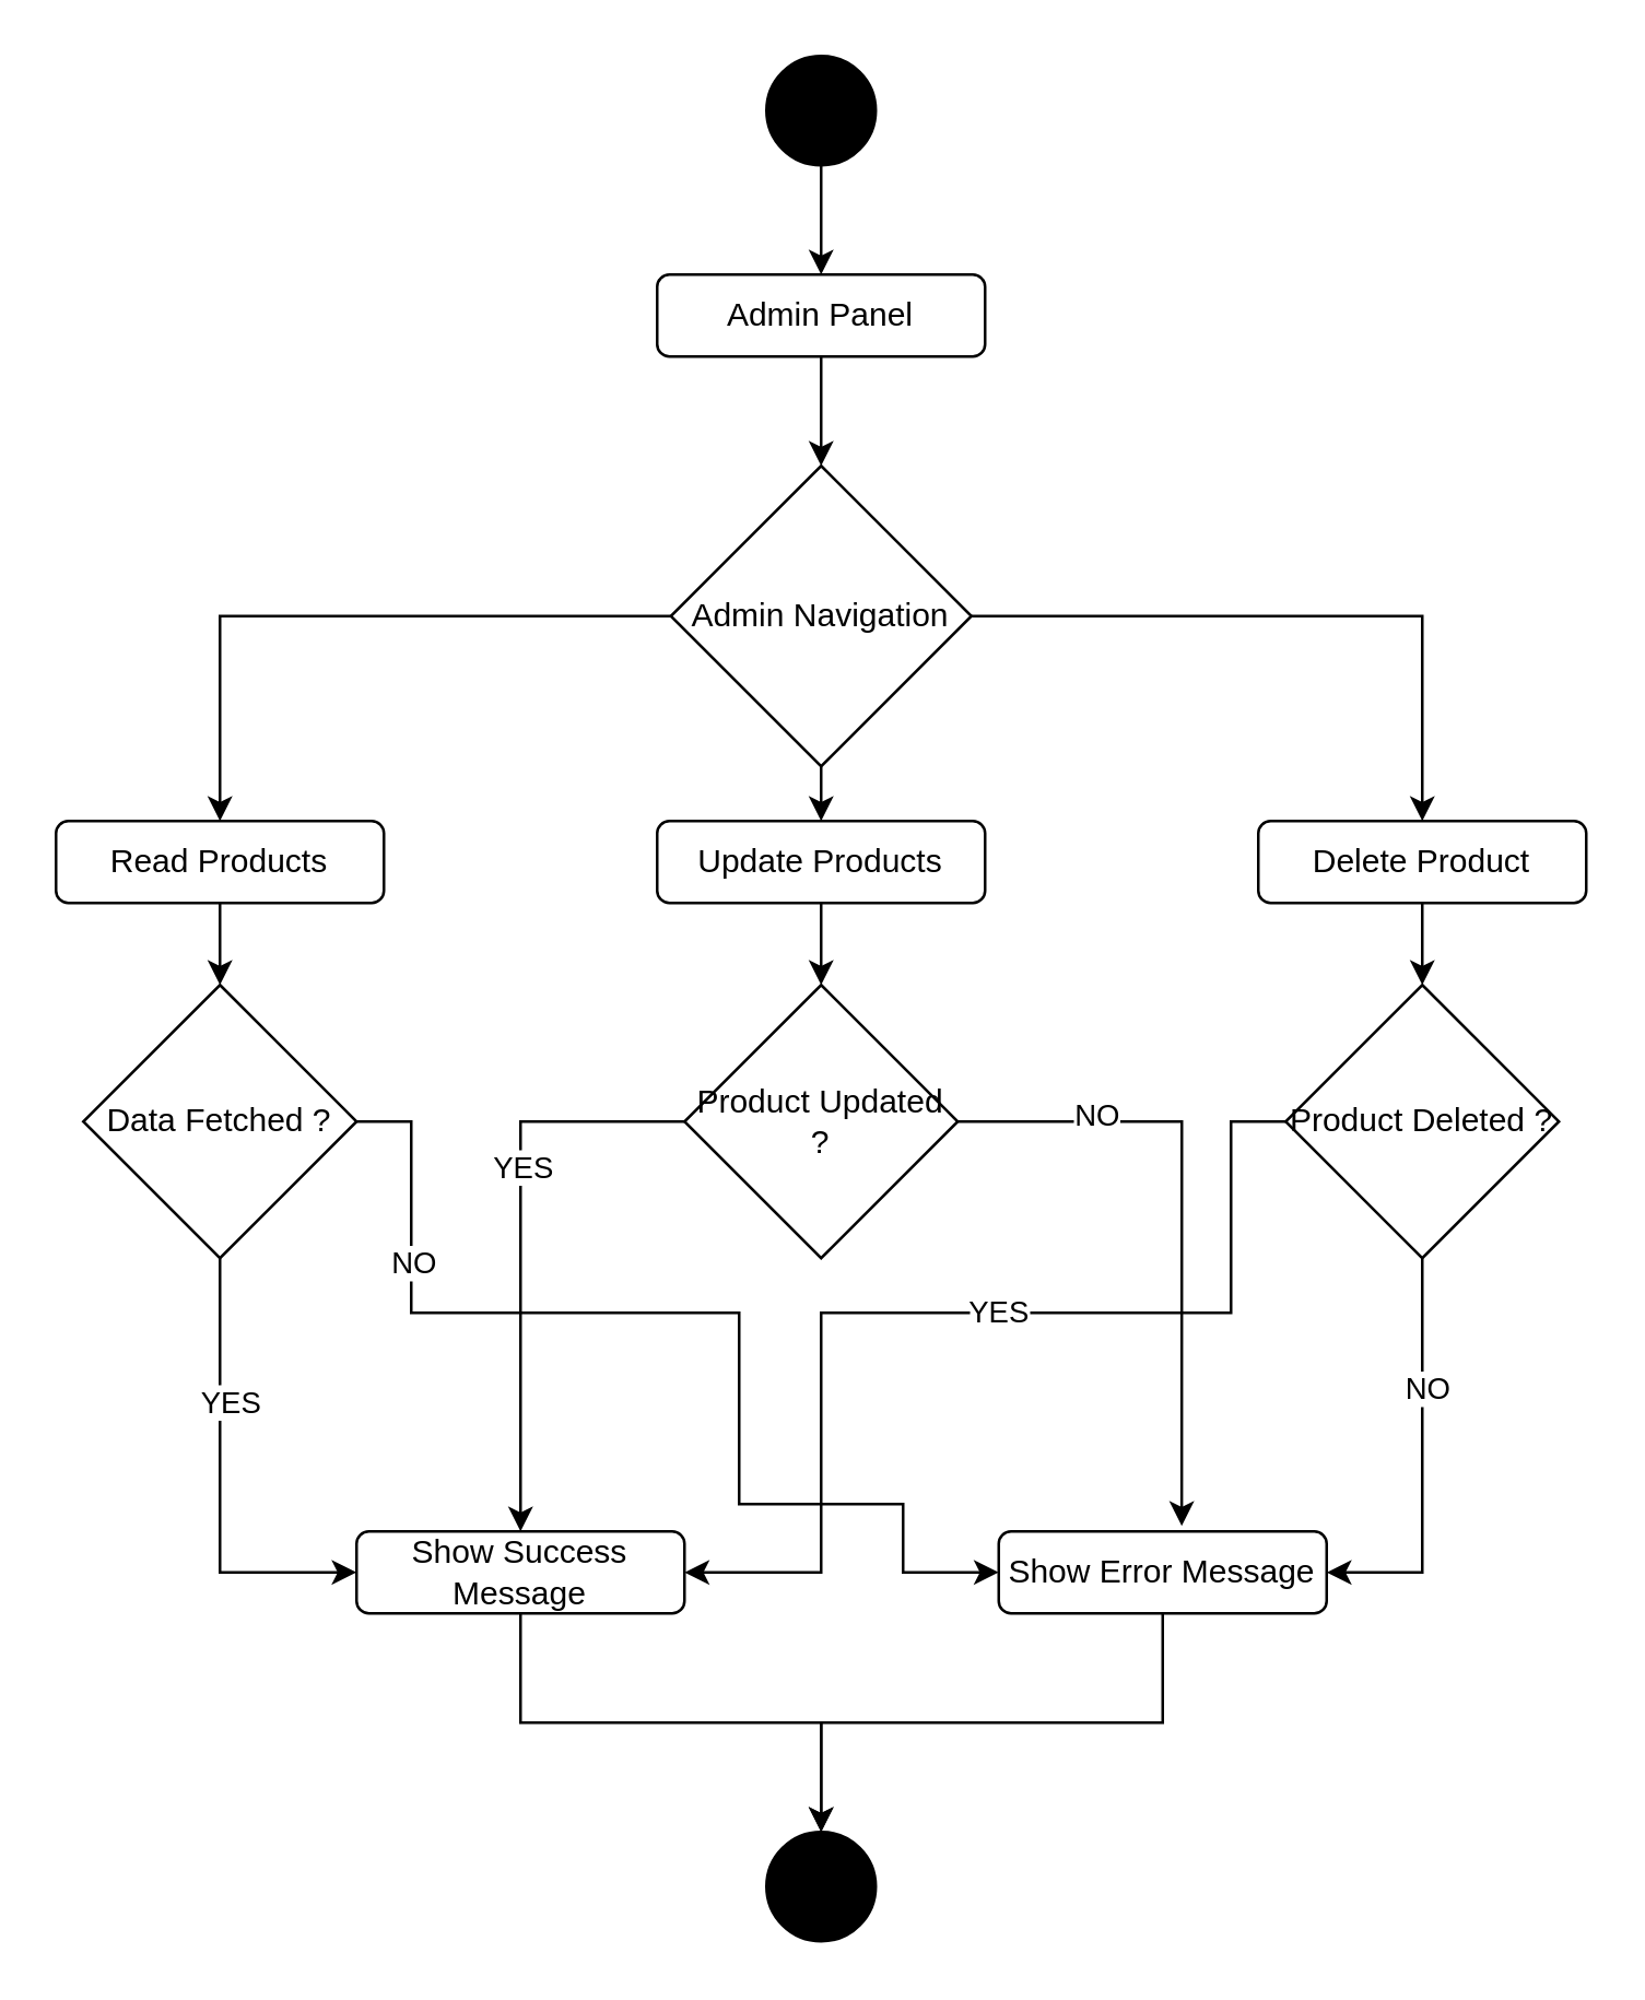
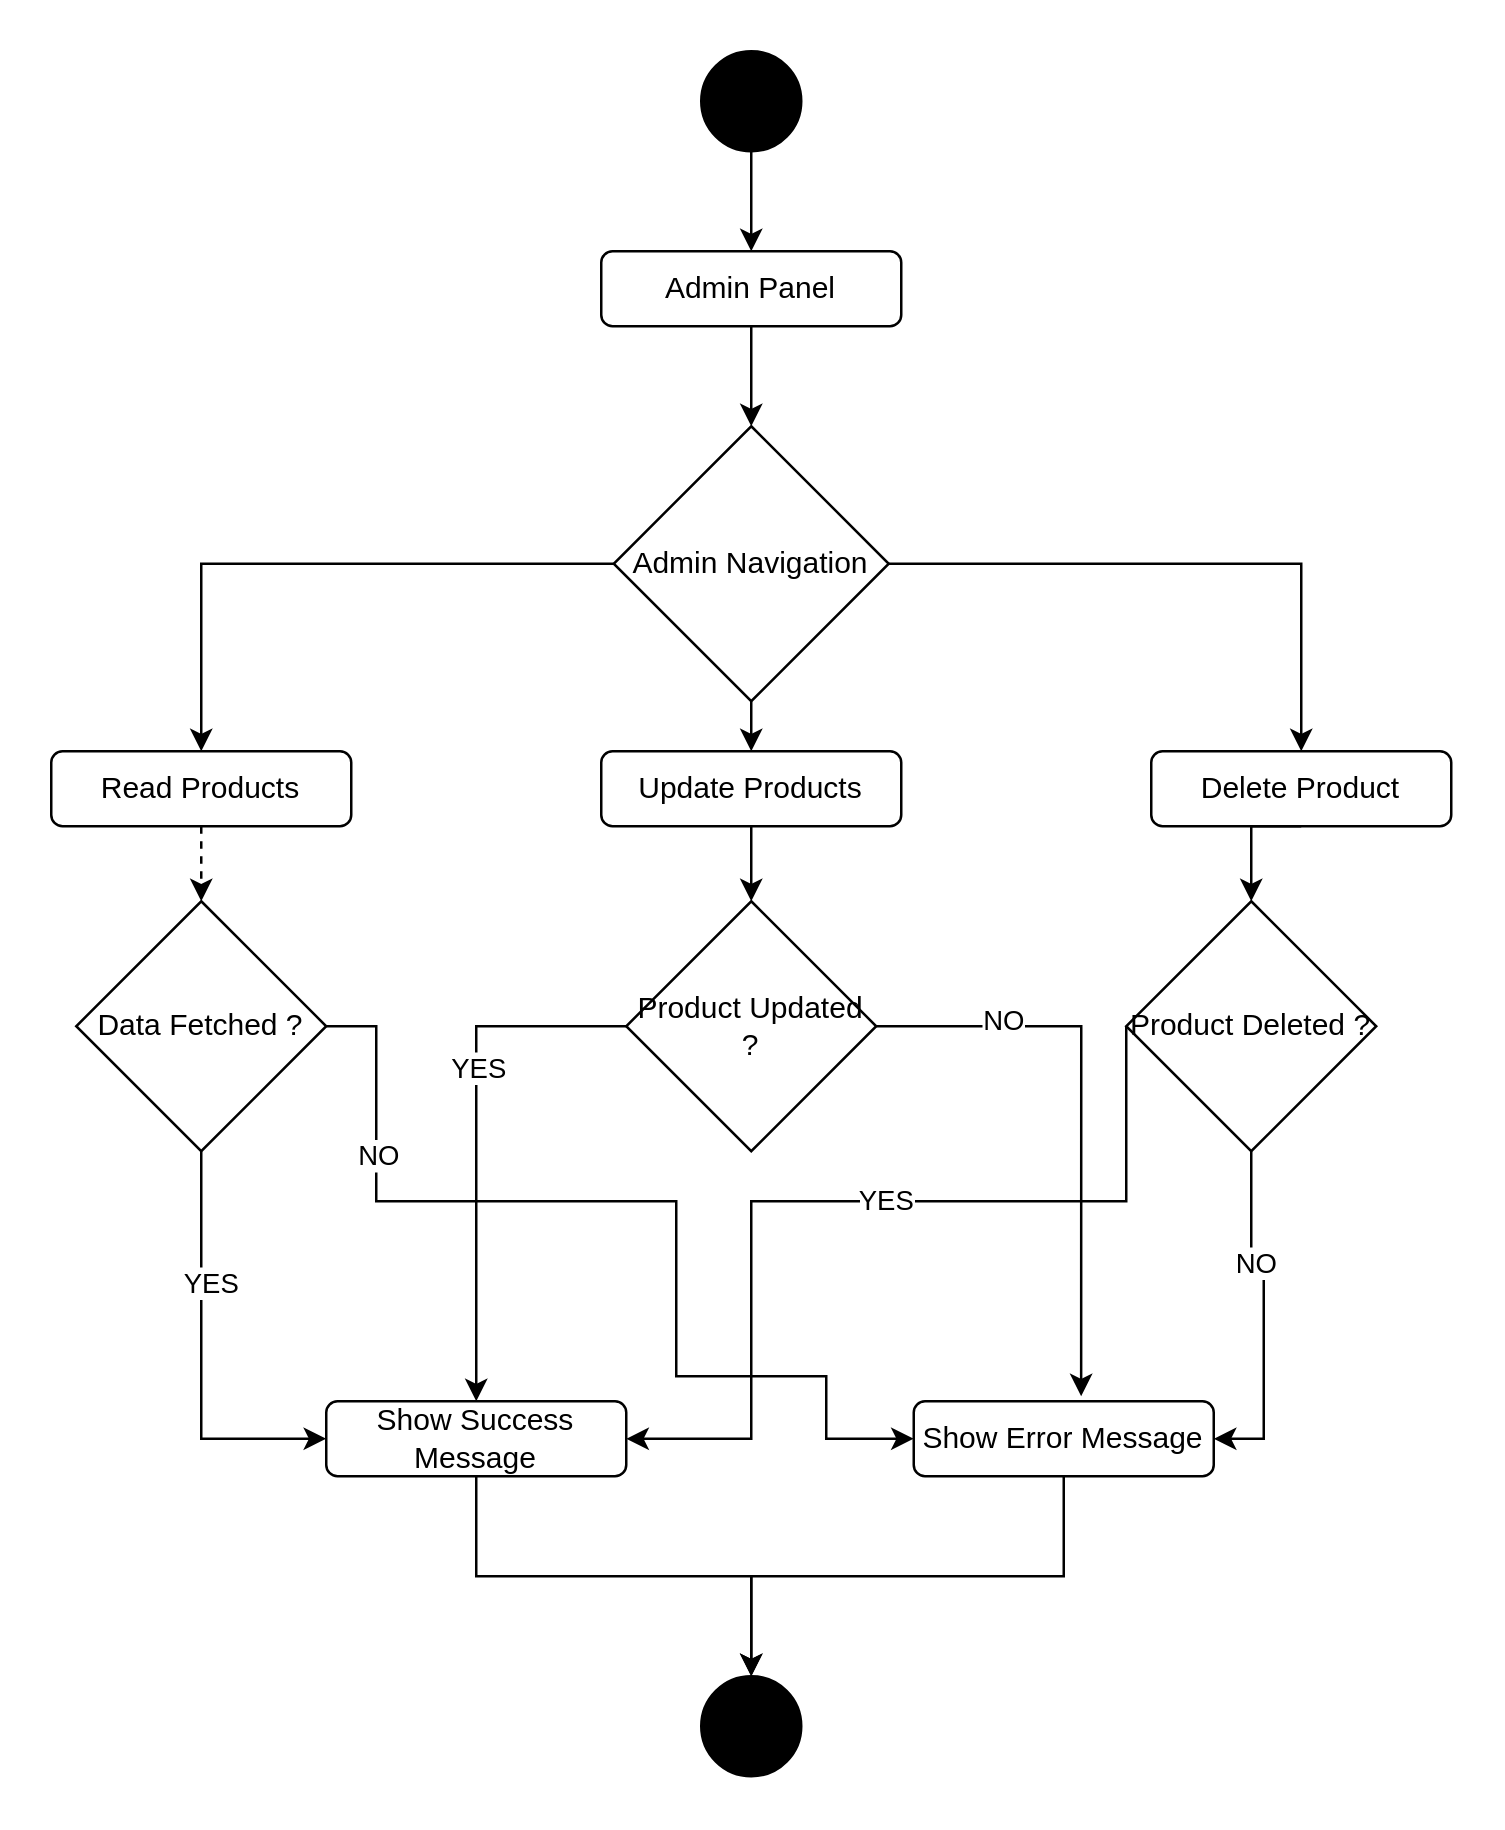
  <mxCell id="0" />
  <mxCell id="1" parent="0" />
  <mxCell id="2" style="edgeStyle=orthogonalEdgeStyle;rounded=0;orthogonalLoop=1;jettySize=auto;html=1;exitX=0.5;exitY=1;exitDx=0;exitDy=0;entryX=0.5;entryY=0;entryDx=0;entryDy=0;" edge="1" parent="1" source="3" target="5"><mxGeometry relative="1" as="geometry" /></mxCell>
  <mxCell id="3" value="" style="ellipse;whiteSpace=wrap;html=1;aspect=fixed;fillColor=#000000;" vertex="1" parent="1"><mxGeometry x="280" y="20" width="40" height="40" as="geometry" /></mxCell>
  <mxCell id="4" style="edgeStyle=orthogonalEdgeStyle;rounded=0;orthogonalLoop=1;jettySize=auto;html=1;exitX=0.5;exitY=1;exitDx=0;exitDy=0;entryX=0.5;entryY=0;entryDx=0;entryDy=0;" edge="1" parent="1" source="5" target="9"><mxGeometry relative="1" as="geometry" /></mxCell>
  <mxCell id="5" value="Admin Panel" style="rounded=1;whiteSpace=wrap;html=1;" vertex="1" parent="1"><mxGeometry x="240" y="100" width="120" height="30" as="geometry" /></mxCell>
  <mxCell id="6" style="edgeStyle=orthogonalEdgeStyle;rounded=0;orthogonalLoop=1;jettySize=auto;html=1;exitX=0;exitY=0.5;exitDx=0;exitDy=0;entryX=0.5;entryY=0;entryDx=0;entryDy=0;" edge="1" parent="1" source="9" target="11"><mxGeometry relative="1" as="geometry" /></mxCell>
  <mxCell id="7" style="edgeStyle=orthogonalEdgeStyle;rounded=0;orthogonalLoop=1;jettySize=auto;html=1;exitX=1;exitY=0.5;exitDx=0;exitDy=0;entryX=0.5;entryY=0;entryDx=0;entryDy=0;" edge="1" parent="1" source="9" target="13"><mxGeometry relative="1" as="geometry" /></mxCell>
  <mxCell id="8" style="edgeStyle=orthogonalEdgeStyle;rounded=0;orthogonalLoop=1;jettySize=auto;html=1;exitX=0.5;exitY=1;exitDx=0;exitDy=0;entryX=0.5;entryY=0;entryDx=0;entryDy=0;" edge="1" parent="1" source="9" target="21"><mxGeometry relative="1" as="geometry" /></mxCell>
  <mxCell id="9" value="Admin Navigation" style="rhombus;whiteSpace=wrap;html=1;" vertex="1" parent="1"><mxGeometry x="245" y="170" width="110" height="110" as="geometry" /></mxCell>
- <mxCell id="10" style="edgeStyle=orthogonalEdgeStyle;rounded=0;orthogonalLoop=1;jettySize=auto;html=1;exitX=0.5;exitY=1;exitDx=0;exitDy=0;entryX=0.5;entryY=0;entryDx=0;entryDy=0;" edge="1" parent="1" source="11" target="18"><mxGeometry relative="1" as="geometry" /></mxCell>
+ <mxCell id="10" style="edgeStyle=orthogonalEdgeStyle;rounded=0;orthogonalLoop=1;jettySize=auto;html=1;exitX=0.5;exitY=1;exitDx=0;exitDy=0;entryX=0.5;entryY=0;entryDx=0;entryDy=0;dashed=1;" edge="1" parent="1" source="11" target="18"><mxGeometry relative="1" as="geometry" /></mxCell>
  <mxCell id="11" value="Read Products" style="rounded=1;whiteSpace=wrap;html=1;" vertex="1" parent="1"><mxGeometry x="20" y="300" width="120" height="30" as="geometry" /></mxCell>
  <mxCell id="12" style="edgeStyle=orthogonalEdgeStyle;rounded=0;orthogonalLoop=1;jettySize=auto;html=1;exitX=0.5;exitY=1;exitDx=0;exitDy=0;entryX=0.5;entryY=0;entryDx=0;entryDy=0;" edge="1" parent="1" source="13" target="30"><mxGeometry relative="1" as="geometry" /></mxCell>
  <mxCell id="13" value="Delete Product" style="rounded=1;whiteSpace=wrap;html=1;" vertex="1" parent="1"><mxGeometry x="460" y="300" width="120" height="30" as="geometry" /></mxCell>
  <mxCell id="14" style="edgeStyle=orthogonalEdgeStyle;rounded=0;orthogonalLoop=1;jettySize=auto;html=1;exitX=0.5;exitY=1;exitDx=0;exitDy=0;entryX=0;entryY=0.5;entryDx=0;entryDy=0;" edge="1" parent="1" source="18" target="32"><mxGeometry relative="1" as="geometry" /></mxCell>
  <mxCell id="15" value="YES" style="edgeLabel;html=1;align=center;verticalAlign=middle;resizable=0;points=[];" vertex="1" connectable="0" parent="14"><mxGeometry x="-0.37" y="3" relative="1" as="geometry"><mxPoint as="offset" /></mxGeometry></mxCell>
  <mxCell id="16" style="edgeStyle=orthogonalEdgeStyle;rounded=0;orthogonalLoop=1;jettySize=auto;html=1;exitX=1;exitY=0.5;exitDx=0;exitDy=0;entryX=0;entryY=0.5;entryDx=0;entryDy=0;" edge="1" parent="1" source="18" target="34"><mxGeometry relative="1" as="geometry"><Array as="points"><mxPoint x="150" y="410" /><mxPoint x="150" y="480" /><mxPoint x="270" y="480" /><mxPoint x="270" y="550" /><mxPoint x="330" y="550" /><mxPoint x="330" y="575" /></Array></mxGeometry></mxCell>
  <mxCell id="17" value="NO" style="edgeLabel;html=1;align=center;verticalAlign=middle;resizable=0;points=[];" vertex="1" connectable="0" parent="16"><mxGeometry x="-0.646" relative="1" as="geometry"><mxPoint as="offset" /></mxGeometry></mxCell>
  <mxCell id="18" value="Data Fetched ?" style="rhombus;whiteSpace=wrap;html=1;" vertex="1" parent="1"><mxGeometry x="30" y="360" width="100" height="100" as="geometry" /></mxCell>
  <mxCell id="19" value="" style="ellipse;whiteSpace=wrap;html=1;aspect=fixed;fillColor=#000000;" vertex="1" parent="1"><mxGeometry x="280" y="670" width="40" height="40" as="geometry" /></mxCell>
  <mxCell id="20" style="edgeStyle=orthogonalEdgeStyle;rounded=0;orthogonalLoop=1;jettySize=auto;html=1;exitX=0.5;exitY=1;exitDx=0;exitDy=0;entryX=0.5;entryY=0;entryDx=0;entryDy=0;" edge="1" parent="1" source="21" target="25"><mxGeometry relative="1" as="geometry" /></mxCell>
  <mxCell id="21" value="Update Products" style="rounded=1;whiteSpace=wrap;html=1;" vertex="1" parent="1"><mxGeometry x="240" y="300" width="120" height="30" as="geometry" /></mxCell>
  <mxCell id="22" style="edgeStyle=orthogonalEdgeStyle;rounded=0;orthogonalLoop=1;jettySize=auto;html=1;exitX=0.5;exitY=1;exitDx=0;exitDy=0;" edge="1" parent="1" source="13" target="13"><mxGeometry relative="1" as="geometry" /></mxCell>
  <mxCell id="23" style="edgeStyle=orthogonalEdgeStyle;rounded=0;orthogonalLoop=1;jettySize=auto;html=1;exitX=0;exitY=0.5;exitDx=0;exitDy=0;entryX=0.5;entryY=0;entryDx=0;entryDy=0;" edge="1" parent="1" source="25" target="32"><mxGeometry relative="1" as="geometry" /></mxCell>
  <mxCell id="24" value="YES" style="edgeLabel;html=1;align=center;verticalAlign=middle;resizable=0;points=[];" vertex="1" connectable="0" parent="23"><mxGeometry x="-0.276" relative="1" as="geometry"><mxPoint as="offset" /></mxGeometry></mxCell>
  <mxCell id="25" value="Product Updated ?" style="rhombus;whiteSpace=wrap;html=1;" vertex="1" parent="1"><mxGeometry x="250" y="360" width="100" height="100" as="geometry" /></mxCell>
  <mxCell id="26" style="edgeStyle=orthogonalEdgeStyle;rounded=0;orthogonalLoop=1;jettySize=auto;html=1;exitX=0;exitY=0.5;exitDx=0;exitDy=0;entryX=1;entryY=0.5;entryDx=0;entryDy=0;" edge="1" parent="1" source="30" target="32"><mxGeometry relative="1" as="geometry"><Array as="points"><mxPoint x="450" y="410" /><mxPoint x="450" y="480" /><mxPoint x="300" y="480" /><mxPoint x="300" y="575" /></Array></mxGeometry></mxCell>
  <mxCell id="27" value="YES" style="edgeLabel;html=1;align=center;verticalAlign=middle;resizable=0;points=[];" vertex="1" connectable="0" parent="26"><mxGeometry x="-0.086" y="-1" relative="1" as="geometry"><mxPoint as="offset" /></mxGeometry></mxCell>
  <mxCell id="28" style="edgeStyle=orthogonalEdgeStyle;rounded=0;orthogonalLoop=1;jettySize=auto;html=1;exitX=0.5;exitY=1;exitDx=0;exitDy=0;entryX=1;entryY=0.5;entryDx=0;entryDy=0;" edge="1" parent="1" source="30" target="34"><mxGeometry relative="1" as="geometry" /></mxCell>
  <mxCell id="29" value="NO" style="edgeLabel;html=1;align=center;verticalAlign=middle;resizable=0;points=[];" vertex="1" connectable="0" parent="28"><mxGeometry x="-0.375" y="1" relative="1" as="geometry"><mxPoint as="offset" /></mxGeometry></mxCell>
- <mxCell id="30" value="Product Deleted ?" style="rhombus;whiteSpace=wrap;html=1;" vertex="1" parent="1"><mxGeometry x="470" y="360" width="100" height="100" as="geometry" /></mxCell>
+ <mxCell id="30" value="Product Deleted ?" style="rhombus;whiteSpace=wrap;html=1;" vertex="1" parent="1"><mxGeometry x="450" y="360" width="100" height="100" as="geometry" /></mxCell>
  <mxCell id="31" style="edgeStyle=orthogonalEdgeStyle;rounded=0;orthogonalLoop=1;jettySize=auto;html=1;exitX=0.5;exitY=1;exitDx=0;exitDy=0;entryX=0.5;entryY=0;entryDx=0;entryDy=0;" edge="1" parent="1" source="32" target="19"><mxGeometry relative="1" as="geometry" /></mxCell>
  <mxCell id="32" value="Show Success Message" style="rounded=1;whiteSpace=wrap;html=1;" vertex="1" parent="1"><mxGeometry x="130" y="560" width="120" height="30" as="geometry" /></mxCell>
  <mxCell id="33" style="edgeStyle=orthogonalEdgeStyle;rounded=0;orthogonalLoop=1;jettySize=auto;html=1;exitX=0.5;exitY=1;exitDx=0;exitDy=0;entryX=0.5;entryY=0;entryDx=0;entryDy=0;" edge="1" parent="1" source="34" target="19"><mxGeometry relative="1" as="geometry" /></mxCell>
  <mxCell id="34" value="Show Error Message" style="rounded=1;whiteSpace=wrap;html=1;" vertex="1" parent="1"><mxGeometry x="365" y="560" width="120" height="30" as="geometry" /></mxCell>
  <mxCell id="35" style="edgeStyle=orthogonalEdgeStyle;rounded=0;orthogonalLoop=1;jettySize=auto;html=1;exitX=1;exitY=0.5;exitDx=0;exitDy=0;entryX=0.558;entryY=-0.067;entryDx=0;entryDy=0;entryPerimeter=0;" edge="1" parent="1" source="25" target="34"><mxGeometry relative="1" as="geometry" /></mxCell>
  <mxCell id="36" value="NO" style="edgeLabel;html=1;align=center;verticalAlign=middle;resizable=0;points=[];" vertex="1" connectable="0" parent="35"><mxGeometry x="-0.564" y="3" relative="1" as="geometry"><mxPoint as="offset" /></mxGeometry></mxCell>
